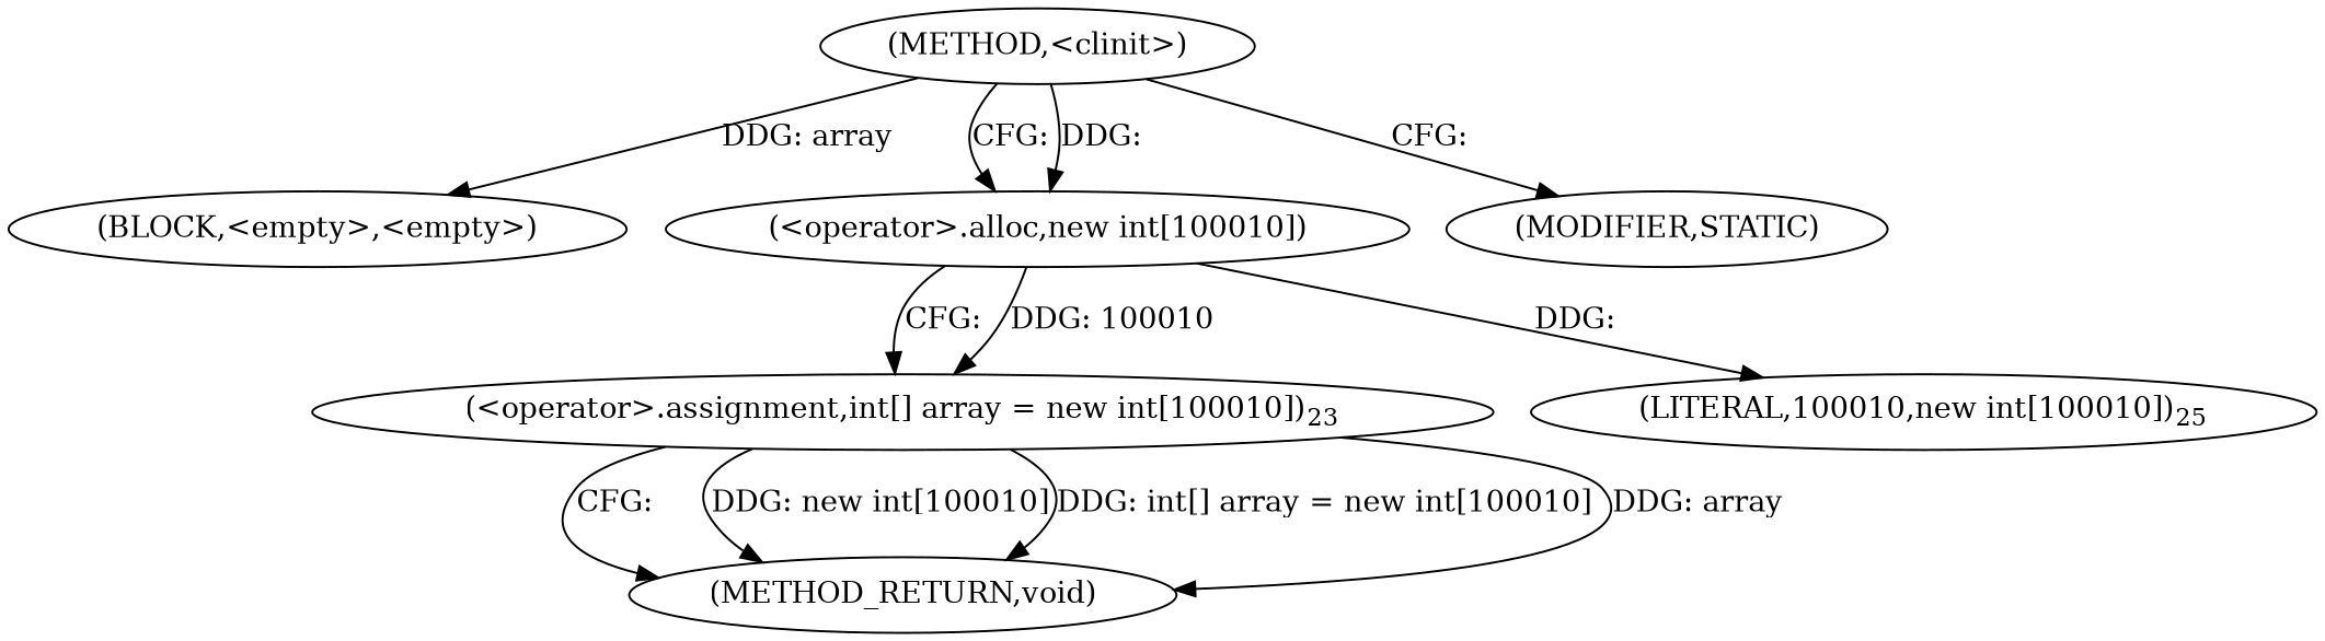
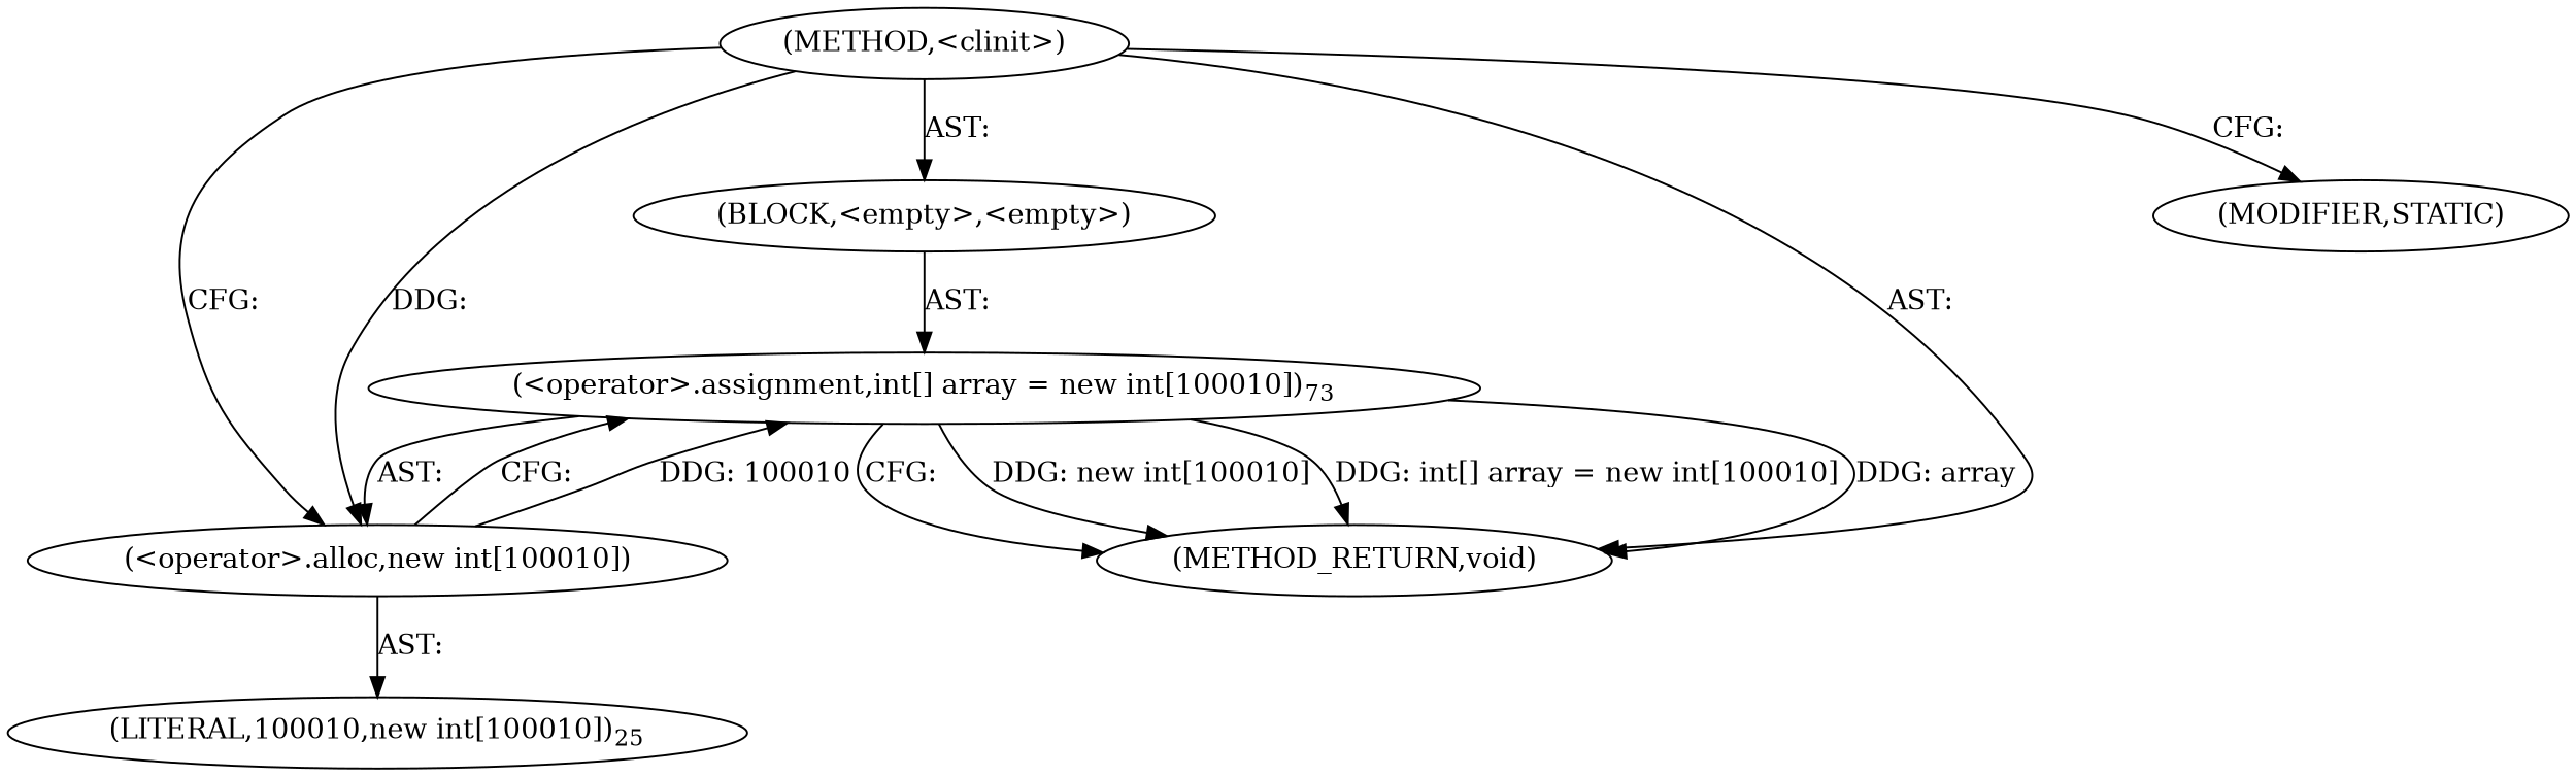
  digraph {
    fontname="DejaVu Serif"
    node [fontname="DejaVu Serif"]
    edge [fontname="DejaVu Serif"]
    n1 [label=<(METHOD,&lt;clinit&gt;)>]
    n2 [label=<(BLOCK,&lt;empty&gt;,&lt;empty&gt;)>]
    n3 [label=<(&lt;operator&gt;.alloc,new int[100010])>]
    n4 [label=<(MODIFIER,STATIC)>]
    n5 [label=<(METHOD_RETURN,void)>]
-   n6 [label=<(&lt;operator&gt;.assignment,int[] array = new int[100010])<SUB>23</SUB>>]
+   n6 [label=<(&lt;operator&gt;.assignment,int[] array = new int[100010])<SUB>73</SUB>>]
    n7 [label=<(LITERAL,100010,new int[100010])<SUB>25</SUB>>]
-   n1 -> n2 [label="DDG: array"]
+   n1 -> n2 [label="AST: "]
    n1 -> n3 [label="CFG: "]
    n1 -> n3 [label="DDG: "]
    n1 -> n4 [label="CFG: "]
+   n1 -> n5 [label="AST: "]
+   n2 -> n6 [label="AST: "]
    n3 -> n6 [label="CFG: "]
    n3 -> n6 [label="DDG: 100010"]
-   n3 -> n7 [label="DDG: "]
+   n3 -> n7 [label="AST: "]
+   n6 -> n3 [label="AST: "]
    n6 -> n5 [label="CFG: "]
    n6 -> n5 [label="DDG: new int[100010]"]
    n6 -> n5 [label="DDG: int[] array = new int[100010]"]
    n6 -> n5 [label="DDG: array"]
  }
